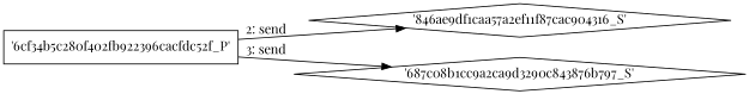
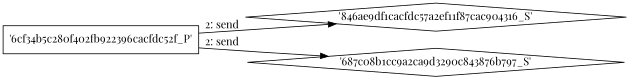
  digraph {
    engine=neato
    fixedsize=false
    fontname="Playfair Display"
    fontsize=10
    nodesep=0.3
    rankdir=LR
    ranksep=0
    splines=true
    node [fontname="Playfair Display" node_type=Socket shape=diamond]
    edge [fontname="Playfair Display"]
    "'6cf34b5c280f402fb922396cacfdc52f_P'" [node_type=Process shape=box]
-   "'846ae9df1caa57a2ef11f87cac904316_S'"
+   "'846ae9df1caa57a2ef11f87cac904316_S'" [label="'846ae9df1cacfdc57a2ef11f87cac904316_S'"]
    "'687c08b1cc9a2ca9d3290c843876b797_S'"
    "'6cf34b5c280f402fb922396cacfdc52f_P'" -> "'846ae9df1caa57a2ef11f87cac904316_S'" [label="2: send"]
-   "'6cf34b5c280f402fb922396cacfdc52f_P'" -> "'687c08b1cc9a2ca9d3290c843876b797_S'" [label="3: send"]
+   "'6cf34b5c280f402fb922396cacfdc52f_P'" -> "'687c08b1cc9a2ca9d3290c843876b797_S'" [label="2: send"]
  }
